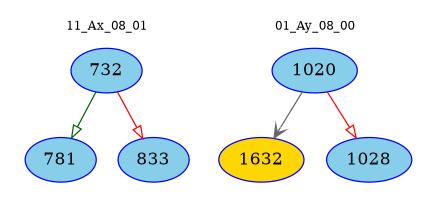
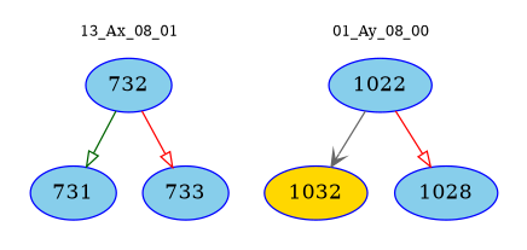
  digraph {
    node [color=blue fillcolor=skyblue style=filled]
    edge [arrowhead=onormal color=red]
    n1 [label=732]
-   n2 [label=781]
-   n3 [label=833]
-   n4 [label=1020]
-   n5 [fillcolor=gold label=1632]
+   n2 [label=731]
+   n3 [label=733]
+   n4 [label=1022]
+   n5 [fillcolor=gold label=1032]
    n6 [label=1028]
    subgraph cluster_1 {
      color=white
      fontsize=10
-     label="11_Ax_08_01"
+     label="13_Ax_08_01"
      n1
      n2
      n3
    }
    subgraph cluster_2 {
      color=white
      fontsize=10
      label="01_Ay_08_00"
      n4
      n5
      n6
    }
    n1 -> n2 [color=darkgreen]
    n1 -> n3
    n4 -> n5 [arrowhead=vee color=gray40]
    n4 -> n6
  }
